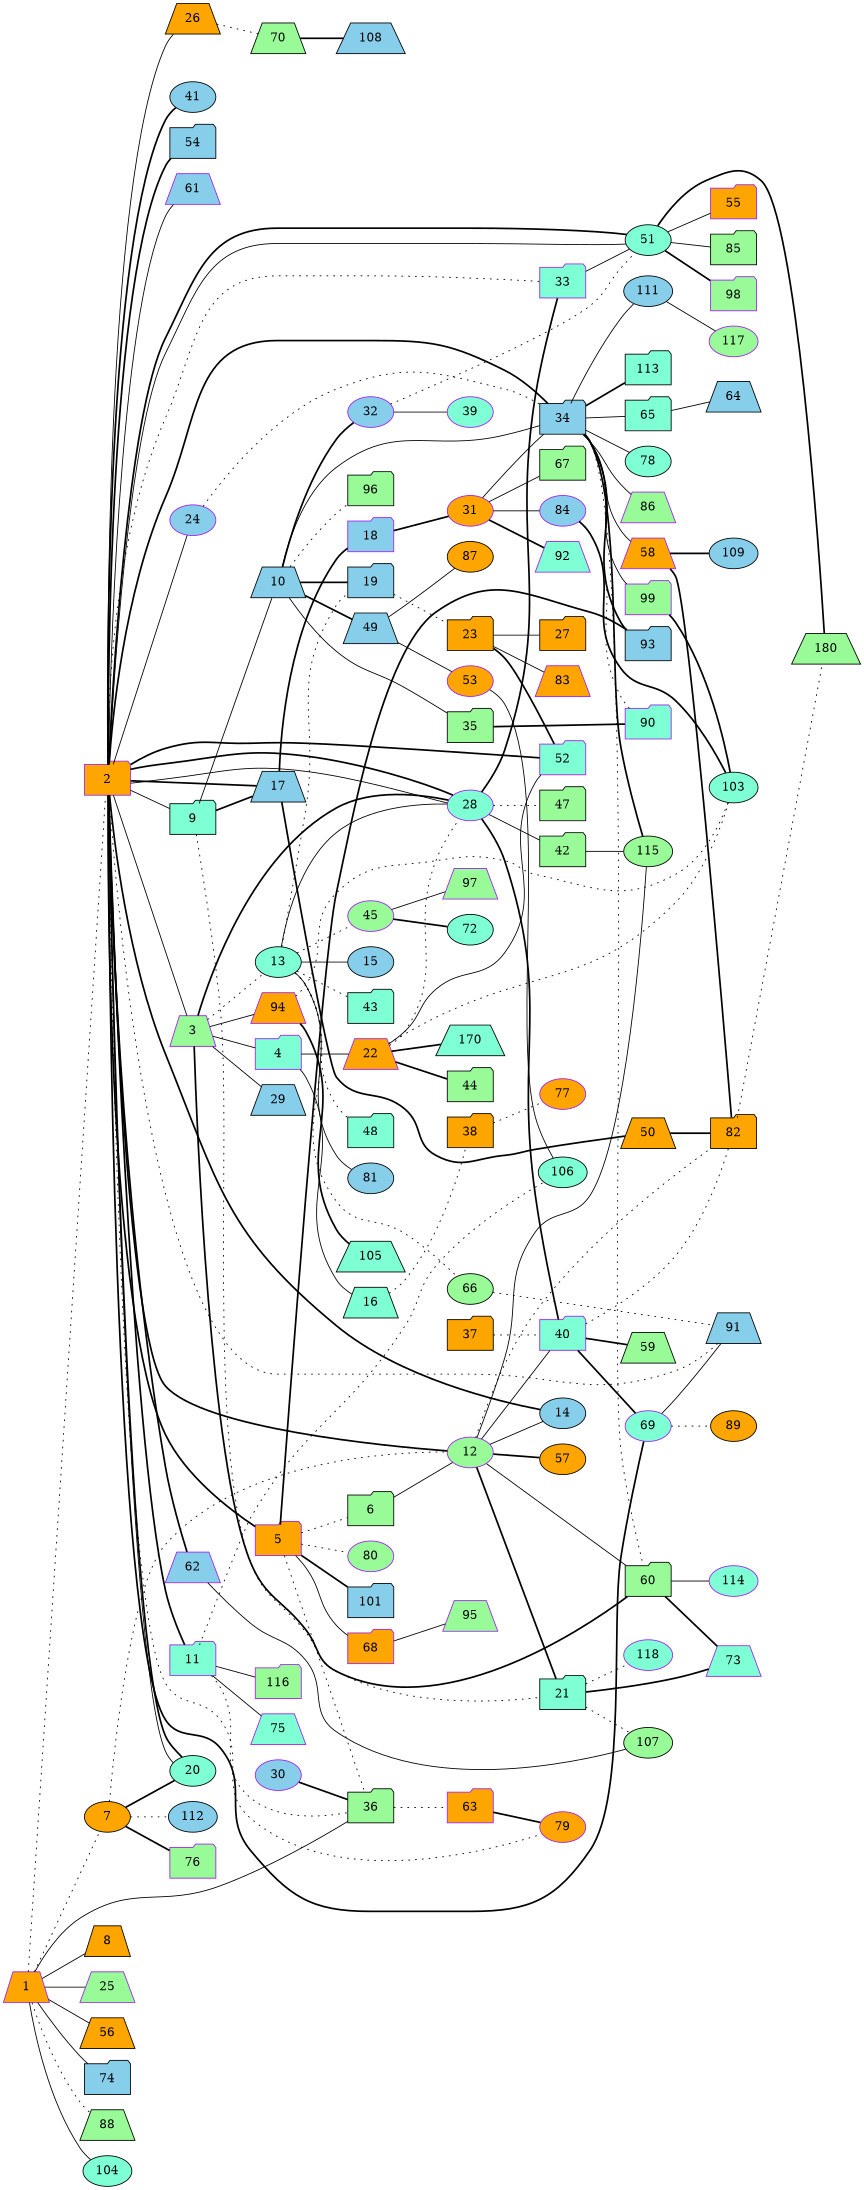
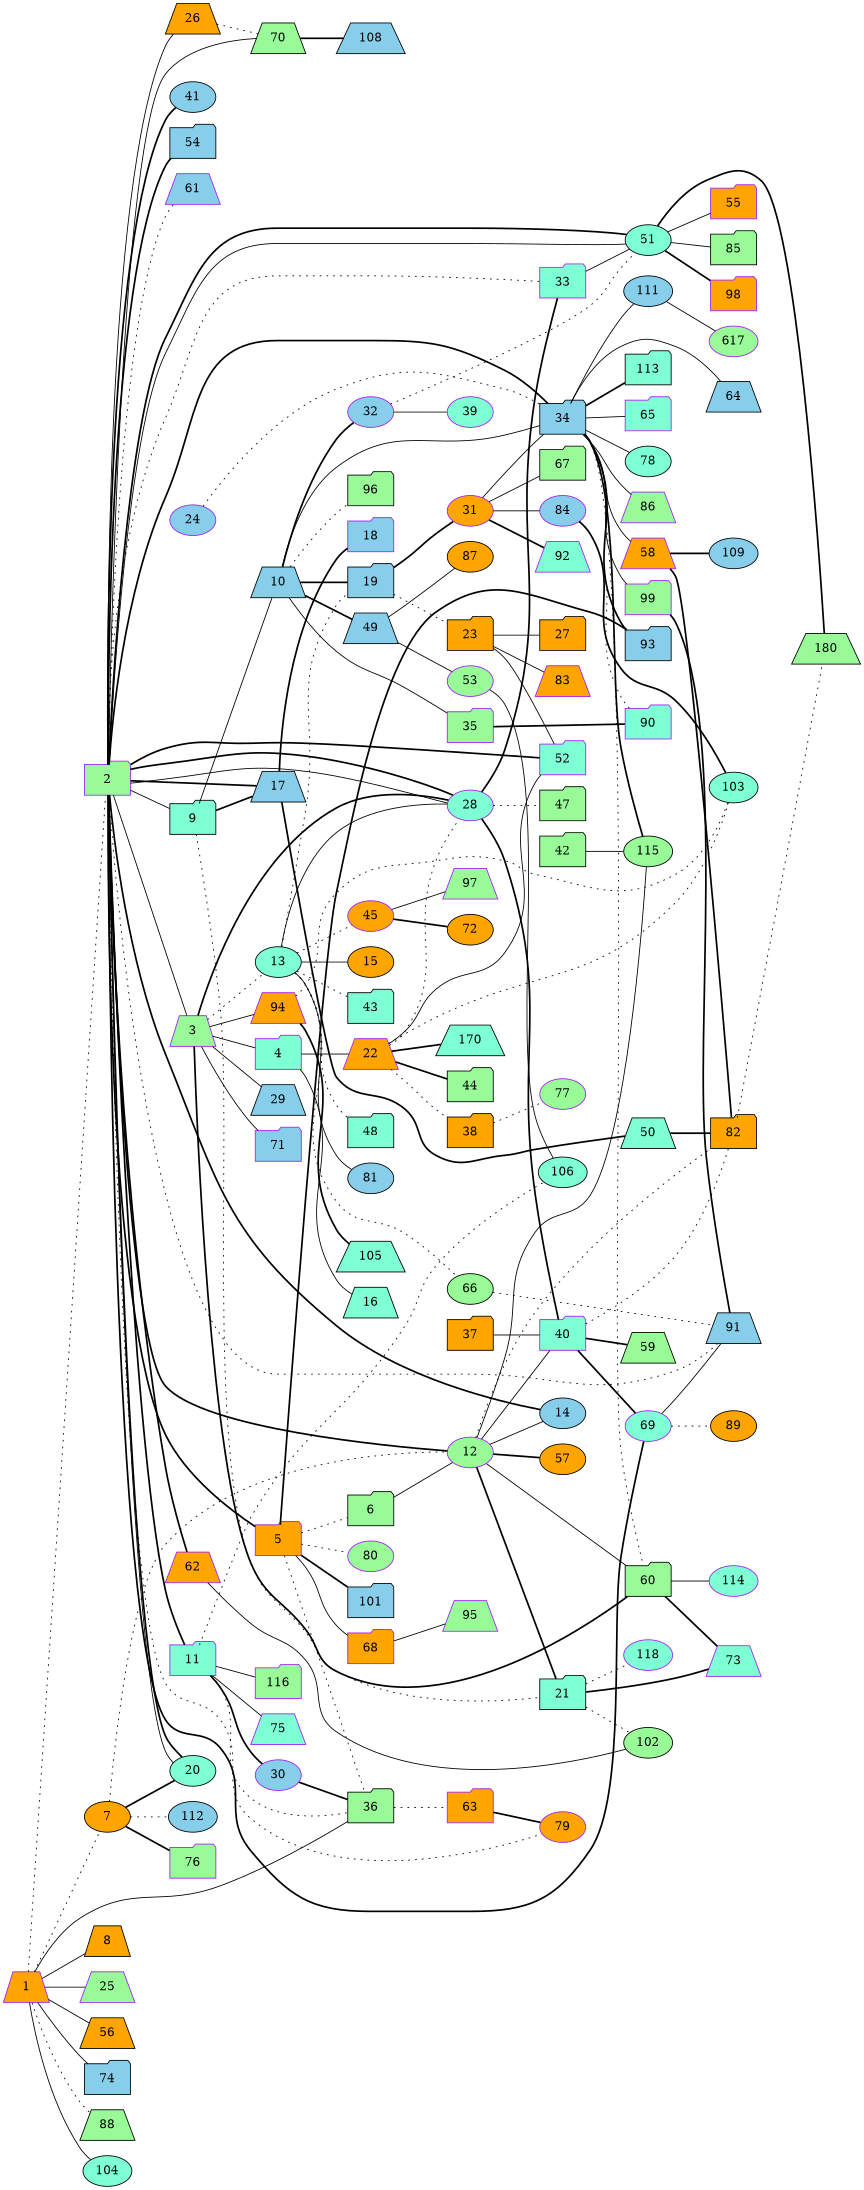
  graph {
    rankdir=LR
    node [color=black fillcolor=palegreen shape=folder style=filled]
    edge [style=solid]
    1 [color=purple fillcolor=orange shape=trapezium]
-   2 [color=purple fillcolor=orange]
+   2 [color=purple]
    7 [fillcolor=orange shape=ellipse]
    8 [fillcolor=orange shape=trapezium]
    25 [color=purple shape=trapezium]
    36
    56 [fillcolor=orange shape=trapezium]
    74 [fillcolor=skyblue]
    88 [shape=trapezium]
    104 [fillcolor=aquamarine shape=ellipse]
    3 [color=purple shape=trapezium]
    5 [color=purple fillcolor=orange]
    9 [fillcolor=aquamarine]
    11 [color=purple fillcolor=aquamarine]
    12 [color=purple shape=ellipse]
    14 [fillcolor=skyblue shape=ellipse]
    17 [fillcolor=skyblue shape=trapezium]
    20 [fillcolor=aquamarine shape=ellipse]
    24 [color=purple fillcolor=skyblue shape=ellipse]
    26 [fillcolor=orange shape=trapezium]
    28 [color=purple fillcolor=aquamarine shape=ellipse]
    33 [color=purple fillcolor=aquamarine]
    34 [fillcolor=skyblue]
    41 [fillcolor=skyblue shape=ellipse]
    51 [fillcolor=aquamarine shape=ellipse]
    52 [color=purple fillcolor=aquamarine]
    54 [fillcolor=skyblue]
    61 [color=purple fillcolor=skyblue shape=trapezium]
-   62 [color=purple fillcolor=skyblue shape=trapezium]
+   62 [color=purple fillcolor=orange shape=trapezium]
    69 [color=purple fillcolor=aquamarine shape=ellipse]
    79 [color=purple fillcolor=orange shape=ellipse]
    91 [fillcolor=skyblue shape=trapezium]
    76 [color=purple]
    112 [fillcolor=skyblue shape=ellipse]
    63 [color=purple fillcolor=orange]
    4 [color=purple fillcolor=aquamarine]
    13 [fillcolor=aquamarine shape=ellipse]
    29 [fillcolor=skyblue shape=trapezium]
    60
+   71 [color=purple fillcolor=skyblue]
    94 [color=purple fillcolor=orange shape=trapezium]
    6
    68 [color=purple fillcolor=orange]
    80 [color=purple shape=ellipse]
    93 [fillcolor=skyblue]
    101 [fillcolor=skyblue]
    10 [fillcolor=skyblue shape=trapezium]
    21 [fillcolor=aquamarine]
    30 [color=purple fillcolor=skyblue shape=ellipse]
    75 [color=purple fillcolor=aquamarine shape=trapezium]
    106 [fillcolor=aquamarine shape=ellipse]
    116 [color=purple]
    40 [color=purple fillcolor=aquamarine]
    57 [fillcolor=orange shape=ellipse]
    82 [fillcolor=orange]
    115 [shape=ellipse]
    18 [color=purple fillcolor=skyblue]
-   50 [fillcolor=orange shape=trapezium]
+   50 [fillcolor=aquamarine shape=trapezium]
    70 [shape=trapezium]
    42
    47
    58 [color=purple fillcolor=orange shape=trapezium]
    64 [fillcolor=skyblue shape=trapezium]
-   65 [fillcolor=aquamarine]
+   65 [color=purple fillcolor=aquamarine]
    78 [fillcolor=aquamarine shape=ellipse]
    86 [color=purple shape=trapezium]
    99 [color=purple]
    111 [fillcolor=skyblue shape=ellipse]
    113 [fillcolor=aquamarine]
    55 [color=purple fillcolor=orange]
    85
-   98 [color=purple]
+   98 [color=purple fillcolor=orange]
    n73 [label=180 shape=trapezium]
-   102 [shape=ellipse label=107]
+   102 [shape=ellipse]
    89 [fillcolor=orange shape=ellipse]
    16 [fillcolor=aquamarine shape=trapezium]
    22 [color=purple fillcolor=orange shape=trapezium]
    19 [fillcolor=skyblue]
-   15 [fillcolor=skyblue shape=ellipse]
+   15 [fillcolor=orange shape=ellipse]
    43 [fillcolor=aquamarine]
-   45 [color=purple shape=ellipse]
+   45 [color=purple fillcolor=orange shape=ellipse]
    48 [fillcolor=aquamarine]
    66 [shape=ellipse]
    81 [fillcolor=skyblue shape=ellipse]
    73 [color=purple fillcolor=aquamarine shape=trapezium]
    114 [color=purple fillcolor=aquamarine shape=ellipse]
    103 [fillcolor=aquamarine shape=ellipse]
    105 [fillcolor=aquamarine shape=trapezium]
    38 [fillcolor=orange]
    44
    n91 [fillcolor=aquamarine label=170 shape=trapezium]
    95 [color=purple shape=trapezium]
    32 [color=purple fillcolor=skyblue shape=ellipse]
-   35
+   35 [color=purple]
    49 [fillcolor=skyblue shape=trapezium]
    96
    118 [color=purple fillcolor=aquamarine shape=ellipse]
    23 [fillcolor=orange]
    39 [color=purple fillcolor=aquamarine shape=ellipse]
    90 [color=purple fillcolor=aquamarine]
-   53 [color=purple fillcolor=orange shape=ellipse]
+   53 [color=purple shape=ellipse]
    87 [fillcolor=orange shape=ellipse]
    59 [shape=trapezium]
-   72 [fillcolor=aquamarine shape=ellipse]
+   72 [fillcolor=orange shape=ellipse]
    97 [color=purple shape=trapezium]
    31 [color=purple fillcolor=orange shape=ellipse]
    67
    84 [color=purple fillcolor=skyblue shape=ellipse]
    92 [color=purple fillcolor=aquamarine shape=trapezium]
    27 [fillcolor=orange]
    83 [color=purple fillcolor=orange shape=trapezium]
-   77 [color=purple fillcolor=orange shape=ellipse]
+   77 [color=purple shape=ellipse]
    108 [fillcolor=skyblue shape=trapezium]
    37 [fillcolor=orange]
    109 [fillcolor=skyblue shape=ellipse]
-   117 [color=purple shape=ellipse]
+   117 [color=purple shape=ellipse label=617]
    1 -- 2 [style=dotted]
    1 -- 7 [style=dotted]
    1 -- 8
    1 -- 25
    1 -- 36
    1 -- 56
    1 -- 74
    1 -- 88 [style=dotted]
    1 -- 104
    2 -- 3
    2 -- 5 [style=bold]
    2 -- 9
    2 -- 11 [style=bold]
    2 -- 12 [style=bold]
    2 -- 14 [style=bold]
    2 -- 17 [style=bold]
    2 -- 20
    2 -- 20 [style=bold]
-   2 -- 24
+   2 -- 70
    2 -- 26
    2 -- 28
    2 -- 28 [style=bold]
    2 -- 33 [style=dotted]
    2 -- 34 [style=bold]
    2 -- 41 [style=bold]
    2 -- 51
    2 -- 51 [style=bold]
    2 -- 52 [style=bold]
    2 -- 54 [style=bold]
-   2 -- 61
+   2 -- 61 [style=dotted]
    2 -- 62 [style=bold]
    2 -- 69 [style=bold]
    2 -- 79 [style=dotted]
    2 -- 91 [style=dotted]
    7 -- 12 [style=dotted]
    7 -- 20 [style=bold]
    7 -- 76 [style=bold]
    7 -- 112 [style=dotted]
    36 -- 63 [style=dotted]
    3 -- 28 [style=bold]
    3 -- 4
    3 -- 13 [style=dotted]
    3 -- 29
    3 -- 60 [style=bold]
+   3 -- 71
    3 -- 94
    5 -- 36 [style=dotted]
    5 -- 6 [style=dotted]
    5 -- 68
    5 -- 80 [style=dotted]
    5 -- 93 [style=bold]
    5 -- 101 [style=bold]
    9 -- 17 [style=bold]
    9 -- 10
    9 -- 21 [style=dotted]
    11 -- 36 [style=dotted]
+   11 -- 30 [style=bold]
    11 -- 75
    11 -- 106 [style=dotted]
    11 -- 116
    12 -- 14
    12 -- 60
    12 -- 21 [style=bold]
    12 -- 40
    12 -- 57 [style=bold]
    12 -- 82 [style=dotted]
    12 -- 115
    17 -- 18 [style=bold]
    17 -- 50 [style=bold]
    24 -- 34 [style=dotted]
    26 -- 70 [style=dotted]
    28 -- 33 [style=bold]
    28 -- 40 [style=bold]
-   28 -- 42
    28 -- 47 [style=dotted]
    33 -- 51
    34 -- 60 [style=dotted]
    34 -- 93 [style=bold]
    34 -- 115 [style=bold]
    34 -- 58
-   65 -- 64
+   34 -- 64
    34 -- 65
    34 -- 78
    34 -- 86
    34 -- 99
    34 -- 111
    34 -- 113 [style=bold]
    51 -- 55
    51 -- 85
    51 -- 98 [style=bold]
    51 -- n73 [style=bold]
    62 -- 102
    69 -- 91
    69 -- 89 [style=dotted]
    63 -- 79 [style=bold]
    4 -- 16
    4 -- 22
    13 -- 28
    13 -- 19 [style=dotted]
    13 -- 15
    13 -- 43 [style=dotted]
    13 -- 45 [style=dotted]
    13 -- 48 [style=dotted]
    13 -- 66 [style=dotted]
    13 -- 81
    60 -- 73 [style=bold]
    60 -- 114
    94 -- 103 [style=dotted]
    94 -- 105 [style=bold]
    6 -- 12
    68 -- 95
    10 -- 34
    10 -- 19 [style=bold]
    10 -- 32 [style=bold]
    10 -- 35
    10 -- 49 [style=bold]
    10 -- 96 [style=dotted]
    21 -- 102 [style=dotted]
    21 -- 73 [style=bold]
    21 -- 118 [style=dotted]
    30 -- 36 [style=bold]
    40 -- 69 [style=bold]
    40 -- 82 [style=dotted]
    40 -- 59 [style=bold]
    82 -- n73 [style=dotted]
-   18 -- 31 [style=bold]
+   19 -- 31 [style=bold]
    50 -- 82 [style=bold]
    70 -- 108 [style=bold]
    42 -- 115
    58 -- 82 [style=bold]
    58 -- 109 [style=bold]
-   99 -- 103 [style=bold]
+   99 -- 91 [style=bold]
    111 -- 117
    22 -- 28 [style=dotted]
    22 -- 52
    22 -- 103 [style=dotted]
-   16 -- 38 [style=dotted]
+   22 -- 38 [style=dotted]
    22 -- 44 [style=bold]
    22 -- n91 [style=bold]
    19 -- 23 [style=dotted]
    45 -- 72 [style=bold]
    45 -- 97
    66 -- 91 [style=dotted]
    38 -- 77 [style=dotted]
    32 -- 51 [style=dotted]
    32 -- 39
    35 -- 90 [style=bold]
    49 -- 53
    49 -- 87
-   23 -- 52 [style=bold]
+   23 -- 52
    23 -- 27
    23 -- 83
    53 -- 106
    31 -- 34
    31 -- 67
    31 -- 84
    31 -- 92 [style=bold]
    84 -- 103 [style=bold]
    84 -- 90 [style=dotted]
-   37 -- 40 [style=dotted]
+   37 -- 40
  }
